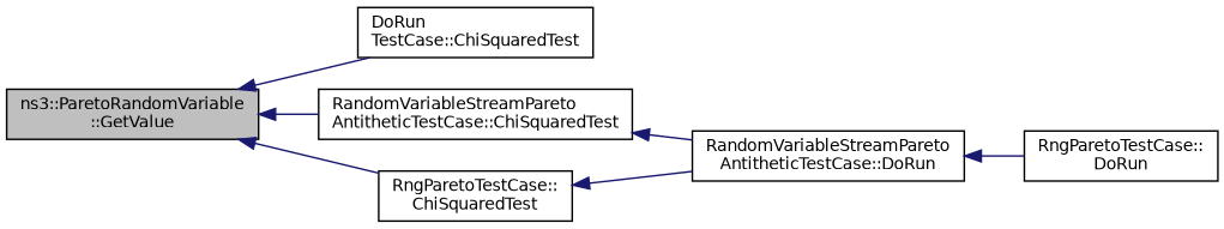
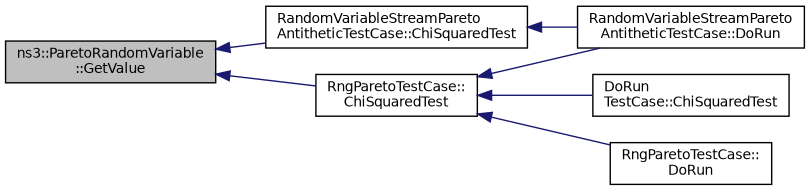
  digraph {
    rankdir=LR
    node [color=black fillcolor=white fontname=Helvetica fontsize=10 shape=record style=filled]
    edge [color=midnightblue dir=back fontname=Helvetica fontsize=10 labelfontname=Helvetica labelfontsize=10 style=solid]
    n1 [fillcolor=grey75 fontcolor=black height=0.2 label="ns3::ParetoRandomVariable\l::GetValue" width=0.4]
    n2 [height=0.2 label="DoRun\lTestCase::ChiSquaredTest" width=0.4]
    n3 [height=0.2 label="RandomVariableStreamPareto\lAntitheticTestCase::ChiSquaredTest" width=0.4]
    n4 [height=0.2 label="RngParetoTestCase::\lChiSquaredTest" width=0.4]
    n5 [height=0.2 label="RandomVariableStreamPareto\lAntitheticTestCase::DoRun" width=0.4]
    n6 [height=0.2 label="RngParetoTestCase::\lDoRun" width=0.4]
-   n1 -> n2
+   n4 -> n2
    n1 -> n3
    n1 -> n4
    n3 -> n5
    n4 -> n5
-   n5 -> n6
+   n4 -> n6
  }
